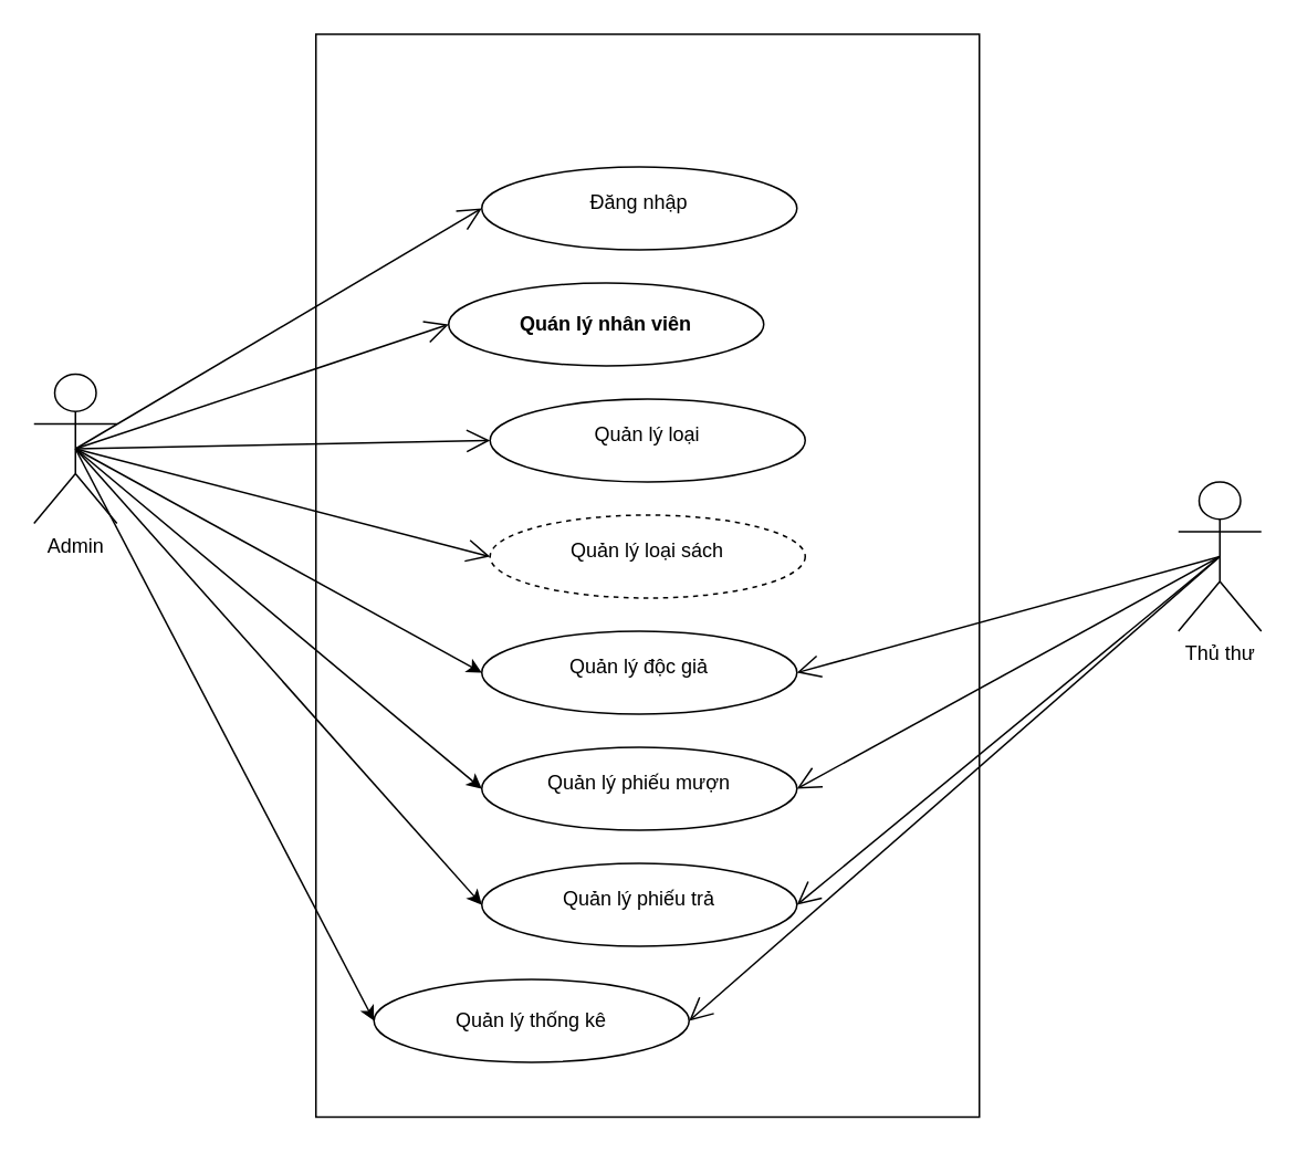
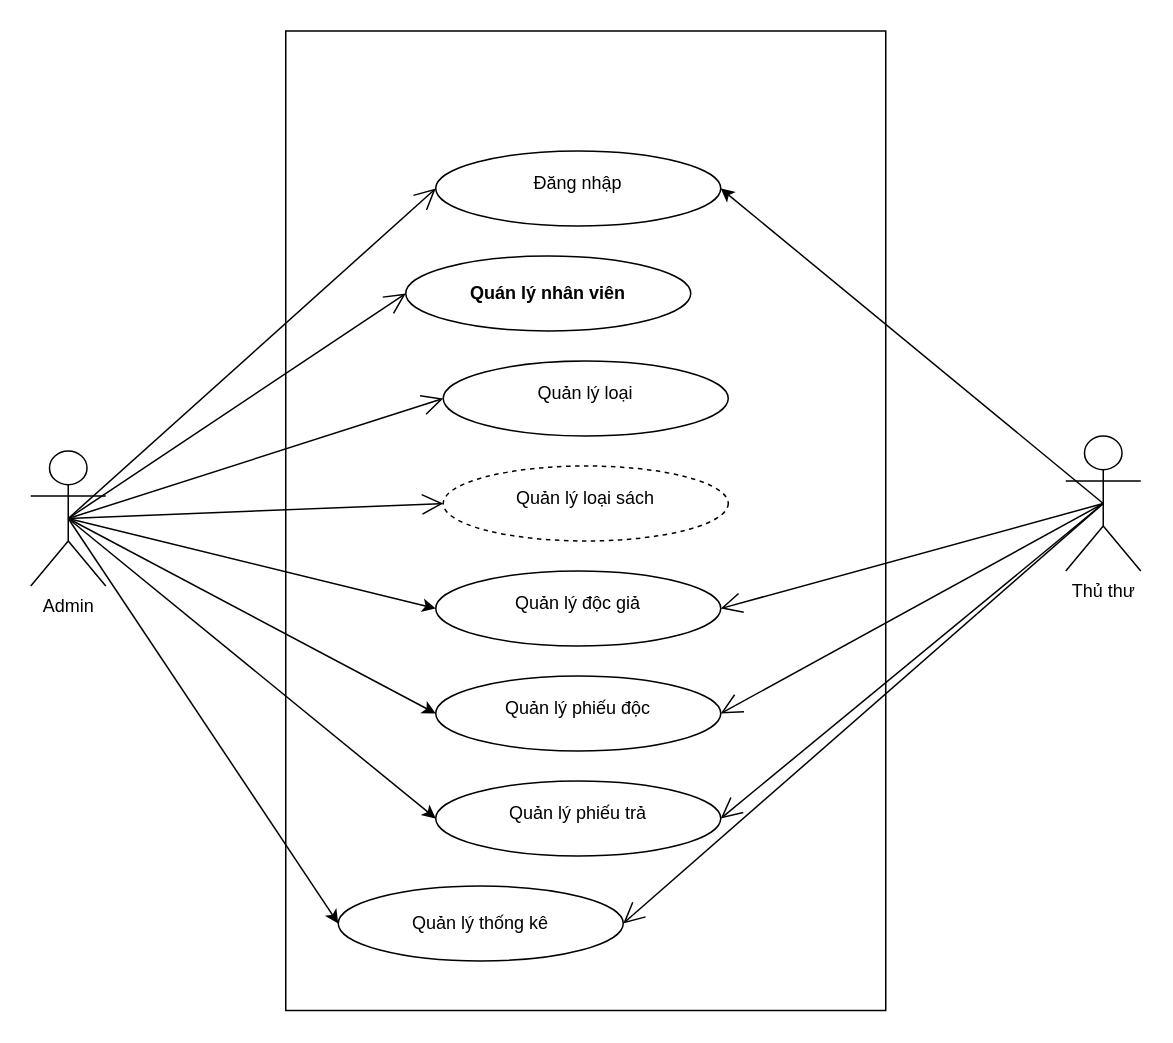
  <mxCell id="0" />
  <mxCell id="1" parent="0" />
  <mxCell id="2" value="" style="rounded=0;whiteSpace=wrap;html=1;fillColor=none;labelBackgroundColor=none;" parent="1" vertex="1"><mxGeometry x="190" y="20" width="400" height="653" as="geometry" /></mxCell>
  <mxCell id="3" style="rounded=0;orthogonalLoop=1;jettySize=auto;html=1;exitX=0.5;exitY=0.5;exitDx=0;exitDy=0;exitPerimeter=0;entryX=0;entryY=0.5;entryDx=0;entryDy=0;" parent="1" source="7" target="24" edge="1"><mxGeometry relative="1" as="geometry" /></mxCell>
  <mxCell id="4" style="rounded=0;orthogonalLoop=1;jettySize=auto;html=1;exitX=0.5;exitY=0.5;exitDx=0;exitDy=0;exitPerimeter=0;entryX=0;entryY=0.5;entryDx=0;entryDy=0;" parent="1" source="7" target="22" edge="1"><mxGeometry relative="1" as="geometry" /></mxCell>
  <mxCell id="5" style="rounded=0;orthogonalLoop=1;jettySize=auto;html=1;exitX=0.5;exitY=0.5;exitDx=0;exitDy=0;exitPerimeter=0;entryX=0;entryY=0.5;entryDx=0;entryDy=0;" parent="1" source="7" target="27" edge="1"><mxGeometry relative="1" as="geometry" /></mxCell>
  <mxCell id="6" style="rounded=0;orthogonalLoop=1;jettySize=auto;html=1;exitX=0.5;exitY=0.5;exitDx=0;exitDy=0;exitPerimeter=0;entryX=0;entryY=0.5;entryDx=0;entryDy=0;" parent="1" source="7" target="26" edge="1"><mxGeometry relative="1" as="geometry" /></mxCell>
- <mxCell id="7" value="Admin" style="shape=umlActor;verticalLabelPosition=bottom;verticalAlign=top;html=1;outlineConnect=0;labelBackgroundColor=none;" parent="1" vertex="1"><mxGeometry x="20" y="225" width="50" height="90" as="geometry" /></mxCell>
+ <mxCell id="7" value="Admin" style="shape=umlActor;verticalLabelPosition=bottom;verticalAlign=top;html=1;outlineConnect=0;labelBackgroundColor=none;" parent="1" vertex="1"><mxGeometry x="20" y="300" width="50" height="90" as="geometry" /></mxCell>
  <mxCell id="8" value="" style="endArrow=open;endFill=1;endSize=12;html=1;rounded=0;exitX=0.5;exitY=0.5;exitDx=0;exitDy=0;exitPerimeter=0;entryX=0;entryY=0.5;entryDx=0;entryDy=0;labelBackgroundColor=none;fontColor=default;" parent="1" source="7" target="16" edge="1"><mxGeometry width="160" relative="1" as="geometry"><mxPoint x="240" y="170" as="sourcePoint" /><mxPoint x="260.74" y="134.21" as="targetPoint" /></mxGeometry></mxCell>
  <mxCell id="9" value="" style="endArrow=open;endFill=1;endSize=12;html=1;rounded=0;exitX=0.5;exitY=0.5;exitDx=0;exitDy=0;exitPerimeter=0;entryX=0;entryY=0.5;entryDx=0;entryDy=0;labelBackgroundColor=none;fontColor=default;" parent="1" source="7" target="25" edge="1"><mxGeometry width="160" relative="1" as="geometry"><mxPoint x="110" y="296" as="sourcePoint" /><mxPoint x="240" y="180" as="targetPoint" /></mxGeometry></mxCell>
  <mxCell id="10" value="" style="endArrow=open;endFill=1;endSize=12;html=1;rounded=0;entryX=0;entryY=0.5;entryDx=0;entryDy=0;exitX=0.5;exitY=0.5;exitDx=0;exitDy=0;exitPerimeter=0;labelBackgroundColor=none;fontColor=default;" parent="1" source="7" target="23" edge="1"><mxGeometry width="160" relative="1" as="geometry"><mxPoint x="130" y="316" as="sourcePoint" /><mxPoint x="260.74" y="285.79" as="targetPoint" /></mxGeometry></mxCell>
  <mxCell id="11" value="" style="endArrow=open;endFill=1;endSize=12;html=1;rounded=0;entryX=0;entryY=0.5;entryDx=0;entryDy=0;exitX=0.5;exitY=0.5;exitDx=0;exitDy=0;exitPerimeter=0;labelBackgroundColor=none;fontColor=default;" parent="1" source="7" target="21" edge="1"><mxGeometry width="160" relative="1" as="geometry"><mxPoint x="130" y="316" as="sourcePoint" /><mxPoint x="240" y="240" as="targetPoint" /></mxGeometry></mxCell>
  <mxCell id="12" style="edgeStyle=orthogonalEdgeStyle;rounded=0;orthogonalLoop=1;jettySize=auto;html=1;exitX=0.5;exitY=1;exitDx=0;exitDy=0;labelBackgroundColor=none;fontColor=default;" parent="1" edge="1"><mxGeometry relative="1" as="geometry"><mxPoint x="310" y="140" as="sourcePoint" /><mxPoint x="310" y="140" as="targetPoint" /></mxGeometry></mxCell>
  <mxCell id="13" style="edgeStyle=orthogonalEdgeStyle;rounded=0;orthogonalLoop=1;jettySize=auto;html=1;exitX=0.5;exitY=1;exitDx=0;exitDy=0;labelBackgroundColor=none;fontColor=default;" parent="1" edge="1"><mxGeometry relative="1" as="geometry"><mxPoint x="310" y="260" as="sourcePoint" /><mxPoint x="310" y="260" as="targetPoint" /></mxGeometry></mxCell>
+ <mxCell id="14" style="rounded=0;orthogonalLoop=1;jettySize=auto;html=1;exitX=0.5;exitY=0.5;exitDx=0;exitDy=0;exitPerimeter=0;entryX=1;entryY=0.5;entryDx=0;entryDy=0;" parent="1" source="15" target="16" edge="1"><mxGeometry relative="1" as="geometry" /></mxCell>
  <mxCell id="15" value="Thủ thư" style="shape=umlActor;verticalLabelPosition=bottom;verticalAlign=top;html=1;outlineConnect=0;labelBackgroundColor=none;" parent="1" vertex="1"><mxGeometry x="710" y="290" width="50" height="90" as="geometry" /></mxCell>
  <mxCell id="16" value="&lt;table&gt;&lt;tbody&gt;&lt;tr&gt;&lt;td data-col-size=&quot;sm&quot; data-end=&quot;1338&quot; data-start=&quot;1326&quot;&gt;&lt;strong data-end=&quot;1337&quot; data-start=&quot;1328&quot;&gt;&lt;/strong&gt;&lt;/td&gt;&lt;/tr&gt;&lt;/tbody&gt;&lt;/table&gt;Đăng nhập&lt;table&gt;&lt;tbody&gt;&lt;tr&gt;&lt;td data-col-size=&quot;sm&quot; data-end=&quot;1362&quot; data-start=&quot;1338&quot;&gt;&lt;table&gt;&lt;tbody&gt;&lt;tr&gt;&lt;td data-col-size=&quot;md&quot; data-end=&quot;1443&quot; data-start=&quot;1390&quot;&gt;&lt;/td&gt;&lt;/tr&gt;&lt;/tbody&gt;&lt;/table&gt;&lt;/td&gt;&lt;/tr&gt;&lt;/tbody&gt;&lt;/table&gt;" style="ellipse;whiteSpace=wrap;html=1;fontStyle=0;labelBackgroundColor=none;fillColor=none;" parent="1" vertex="1"><mxGeometry x="290" y="100" width="190" height="50" as="geometry" /></mxCell>
  <mxCell id="17" value="" style="endArrow=open;endFill=1;endSize=12;html=1;rounded=0;exitX=0.5;exitY=0.5;exitDx=0;exitDy=0;exitPerimeter=0;entryX=1;entryY=0.5;entryDx=0;entryDy=0;labelBackgroundColor=none;fontColor=default;" parent="1" source="15" target="24" edge="1"><mxGeometry width="160" relative="1" as="geometry"><mxPoint x="880" y="170" as="sourcePoint" /><mxPoint x="1040" y="170" as="targetPoint" /></mxGeometry></mxCell>
  <mxCell id="18" value="" style="endArrow=open;endFill=1;endSize=12;html=1;rounded=0;exitX=0.5;exitY=0.5;exitDx=0;exitDy=0;exitPerimeter=0;entryX=1;entryY=0.5;entryDx=0;entryDy=0;labelBackgroundColor=none;fontColor=default;" parent="1" source="15" target="22" edge="1"><mxGeometry width="160" relative="1" as="geometry"><mxPoint x="750" y="296" as="sourcePoint" /><mxPoint x="480" y="200" as="targetPoint" /></mxGeometry></mxCell>
  <mxCell id="19" value="" style="endArrow=open;endFill=1;endSize=12;html=1;rounded=0;entryX=1;entryY=0.5;entryDx=0;entryDy=0;exitX=0.5;exitY=0.5;exitDx=0;exitDy=0;exitPerimeter=0;labelBackgroundColor=none;fontColor=default;" parent="1" source="15" target="26" edge="1"><mxGeometry width="160" relative="1" as="geometry"><mxPoint x="770" y="316" as="sourcePoint" /><mxPoint x="480" y="370" as="targetPoint" /></mxGeometry></mxCell>
  <mxCell id="20" value="" style="endArrow=open;endFill=1;endSize=12;html=1;rounded=0;entryX=1;entryY=0.5;entryDx=0;entryDy=0;exitX=0.5;exitY=0.5;exitDx=0;exitDy=0;exitPerimeter=0;labelBackgroundColor=none;fontColor=default;" parent="1" source="15" target="27" edge="1"><mxGeometry width="160" relative="1" as="geometry"><mxPoint x="770" y="316" as="sourcePoint" /><mxPoint x="480" y="280" as="targetPoint" /></mxGeometry></mxCell>
  <mxCell id="21" value="&lt;table&gt;&lt;tbody&gt;&lt;tr&gt;&lt;td data-col-size=&quot;sm&quot; data-end=&quot;1338&quot; data-start=&quot;1326&quot;&gt;&lt;strong data-end=&quot;1337&quot; data-start=&quot;1328&quot;&gt;&lt;/strong&gt;&lt;/td&gt;&lt;/tr&gt;&lt;/tbody&gt;&lt;/table&gt;Quản lý loại&lt;table&gt;&lt;tbody&gt;&lt;tr&gt;&lt;td data-col-size=&quot;sm&quot; data-end=&quot;1362&quot; data-start=&quot;1338&quot;&gt;&lt;table&gt;&lt;tbody&gt;&lt;tr&gt;&lt;td data-col-size=&quot;md&quot; data-end=&quot;1443&quot; data-start=&quot;1390&quot;&gt;&lt;/td&gt;&lt;/tr&gt;&lt;/tbody&gt;&lt;/table&gt;&lt;/td&gt;&lt;/tr&gt;&lt;/tbody&gt;&lt;/table&gt;" style="ellipse;whiteSpace=wrap;html=1;fontStyle=0;labelBackgroundColor=none;fillColor=none;" parent="1" vertex="1"><mxGeometry x="295" y="240" width="190" height="50" as="geometry" /></mxCell>
- <mxCell id="22" value="&lt;table&gt;&lt;tbody&gt;&lt;tr&gt;&lt;td data-col-size=&quot;sm&quot; data-end=&quot;1338&quot; data-start=&quot;1326&quot;&gt;&lt;strong data-end=&quot;1337&quot; data-start=&quot;1328&quot;&gt;&lt;/strong&gt;&lt;/td&gt;&lt;/tr&gt;&lt;/tbody&gt;&lt;/table&gt;Quản lý phiếu mượn&lt;table&gt;&lt;tbody&gt;&lt;tr&gt;&lt;td data-col-size=&quot;sm&quot; data-end=&quot;1362&quot; data-start=&quot;1338&quot;&gt;&lt;table&gt;&lt;tbody&gt;&lt;tr&gt;&lt;td data-col-size=&quot;md&quot; data-end=&quot;1443&quot; data-start=&quot;1390&quot;&gt;&lt;/td&gt;&lt;/tr&gt;&lt;/tbody&gt;&lt;/table&gt;&lt;/td&gt;&lt;/tr&gt;&lt;/tbody&gt;&lt;/table&gt;" style="ellipse;whiteSpace=wrap;html=1;fontStyle=0;labelBackgroundColor=none;fillColor=none;" parent="1" vertex="1"><mxGeometry x="290" y="450" width="190" height="50" as="geometry" /></mxCell>
+ <mxCell id="22" value="&lt;table&gt;&lt;tbody&gt;&lt;tr&gt;&lt;td data-col-size=&quot;sm&quot; data-end=&quot;1338&quot; data-start=&quot;1326&quot;&gt;&lt;strong data-end=&quot;1337&quot; data-start=&quot;1328&quot;&gt;&lt;/strong&gt;&lt;/td&gt;&lt;/tr&gt;&lt;/tbody&gt;&lt;/table&gt;Quản lý phiếu độc&lt;table&gt;&lt;tbody&gt;&lt;tr&gt;&lt;td data-col-size=&quot;sm&quot; data-end=&quot;1362&quot; data-start=&quot;1338&quot;&gt;&lt;table&gt;&lt;tbody&gt;&lt;tr&gt;&lt;td data-col-size=&quot;md&quot; data-end=&quot;1443&quot; data-start=&quot;1390&quot;&gt;&lt;/td&gt;&lt;/tr&gt;&lt;/tbody&gt;&lt;/table&gt;&lt;/td&gt;&lt;/tr&gt;&lt;/tbody&gt;&lt;/table&gt;" style="ellipse;whiteSpace=wrap;html=1;fontStyle=0;labelBackgroundColor=none;fillColor=none;" parent="1" vertex="1"><mxGeometry x="290" y="450" width="190" height="50" as="geometry" /></mxCell>
  <mxCell id="23" value="&lt;table&gt;&lt;tbody&gt;&lt;tr&gt;&lt;td data-col-size=&quot;sm&quot; data-end=&quot;1338&quot; data-start=&quot;1326&quot;&gt;&lt;strong data-end=&quot;1337&quot; data-start=&quot;1328&quot;&gt;&lt;/strong&gt;&lt;/td&gt;&lt;/tr&gt;&lt;/tbody&gt;&lt;/table&gt;Quản lý loại sách&lt;table&gt;&lt;tbody&gt;&lt;tr&gt;&lt;td data-col-size=&quot;sm&quot; data-end=&quot;1362&quot; data-start=&quot;1338&quot;&gt;&lt;table&gt;&lt;tbody&gt;&lt;tr&gt;&lt;td data-col-size=&quot;md&quot; data-end=&quot;1443&quot; data-start=&quot;1390&quot;&gt;&lt;/td&gt;&lt;/tr&gt;&lt;/tbody&gt;&lt;/table&gt;&lt;/td&gt;&lt;/tr&gt;&lt;/tbody&gt;&lt;/table&gt;" style="ellipse;whiteSpace=wrap;html=1;fontStyle=0;labelBackgroundColor=none;fillColor=none;dashed=1;" parent="1" vertex="1"><mxGeometry x="295" y="310" width="190" height="50" as="geometry" /></mxCell>
  <mxCell id="24" value="&lt;table&gt;&lt;tbody&gt;&lt;tr&gt;&lt;td data-col-size=&quot;sm&quot; data-end=&quot;1338&quot; data-start=&quot;1326&quot;&gt;&lt;strong data-end=&quot;1337&quot; data-start=&quot;1328&quot;&gt;&lt;/strong&gt;&lt;/td&gt;&lt;/tr&gt;&lt;/tbody&gt;&lt;/table&gt;Quản lý độc giả&lt;table&gt;&lt;tbody&gt;&lt;tr&gt;&lt;td data-col-size=&quot;sm&quot; data-end=&quot;1362&quot; data-start=&quot;1338&quot;&gt;&lt;table&gt;&lt;tbody&gt;&lt;tr&gt;&lt;td data-col-size=&quot;md&quot; data-end=&quot;1443&quot; data-start=&quot;1390&quot;&gt;&lt;/td&gt;&lt;/tr&gt;&lt;/tbody&gt;&lt;/table&gt;&lt;/td&gt;&lt;/tr&gt;&lt;/tbody&gt;&lt;/table&gt;" style="ellipse;whiteSpace=wrap;html=1;fontStyle=0;labelBackgroundColor=none;fillColor=none;" parent="1" vertex="1"><mxGeometry x="290" y="380" width="190" height="50" as="geometry" /></mxCell>
  <mxCell id="25" value="&lt;table&gt;&lt;tbody&gt;&lt;tr&gt;&lt;td data-col-size=&quot;sm&quot; data-end=&quot;1338&quot; data-start=&quot;1326&quot;&gt;&lt;strong data-end=&quot;1337&quot; data-start=&quot;1328&quot;&gt;&lt;/strong&gt;&lt;/td&gt;&lt;/tr&gt;&lt;/tbody&gt;&lt;/table&gt;&lt;table&gt;&lt;tbody&gt;&lt;tr&gt;&lt;td data-col-size=&quot;sm&quot; data-end=&quot;1362&quot; data-start=&quot;1338&quot;&gt;&lt;table&gt;&lt;tbody&gt;&lt;tr&gt;&lt;td data-col-size=&quot;sm&quot; data-end=&quot;1390&quot; data-start=&quot;1365&quot;&gt;&lt;b&gt;Quán lý nhân viên&lt;/b&gt;&lt;/td&gt;&lt;/tr&gt;&lt;/tbody&gt;&lt;/table&gt;&lt;table&gt;&lt;tbody&gt;&lt;tr&gt;&lt;td data-col-size=&quot;md&quot; data-end=&quot;1443&quot; data-start=&quot;1390&quot;&gt;&lt;/td&gt;&lt;/tr&gt;&lt;/tbody&gt;&lt;/table&gt;&lt;/td&gt;&lt;/tr&gt;&lt;/tbody&gt;&lt;/table&gt;" style="ellipse;whiteSpace=wrap;html=1;fontStyle=0;labelBackgroundColor=none;fillColor=none;" parent="1" vertex="1"><mxGeometry x="270" y="170" width="190" height="50" as="geometry" /></mxCell>
  <mxCell id="26" value="Quản lý thống kê" style="ellipse;whiteSpace=wrap;html=1;fontStyle=0;labelBackgroundColor=none;fillColor=none;" parent="1" vertex="1"><mxGeometry x="225" y="590" width="190" height="50" as="geometry" /></mxCell>
  <mxCell id="27" value="&lt;table&gt;&lt;tbody&gt;&lt;tr&gt;&lt;td data-col-size=&quot;sm&quot; data-end=&quot;1338&quot; data-start=&quot;1326&quot;&gt;&lt;strong data-end=&quot;1337&quot; data-start=&quot;1328&quot;&gt;&lt;/strong&gt;&lt;/td&gt;&lt;/tr&gt;&lt;/tbody&gt;&lt;/table&gt;Quản lý phiếu trả&lt;table&gt;&lt;tbody&gt;&lt;tr&gt;&lt;td data-col-size=&quot;sm&quot; data-end=&quot;1362&quot; data-start=&quot;1338&quot;&gt;&lt;table&gt;&lt;tbody&gt;&lt;tr&gt;&lt;td data-col-size=&quot;md&quot; data-end=&quot;1443&quot; data-start=&quot;1390&quot;&gt;&lt;/td&gt;&lt;/tr&gt;&lt;/tbody&gt;&lt;/table&gt;&lt;/td&gt;&lt;/tr&gt;&lt;/tbody&gt;&lt;/table&gt;" style="ellipse;whiteSpace=wrap;html=1;fontStyle=0;labelBackgroundColor=none;fillColor=none;" parent="1" vertex="1"><mxGeometry x="290" y="520" width="190" height="50" as="geometry" /></mxCell>
